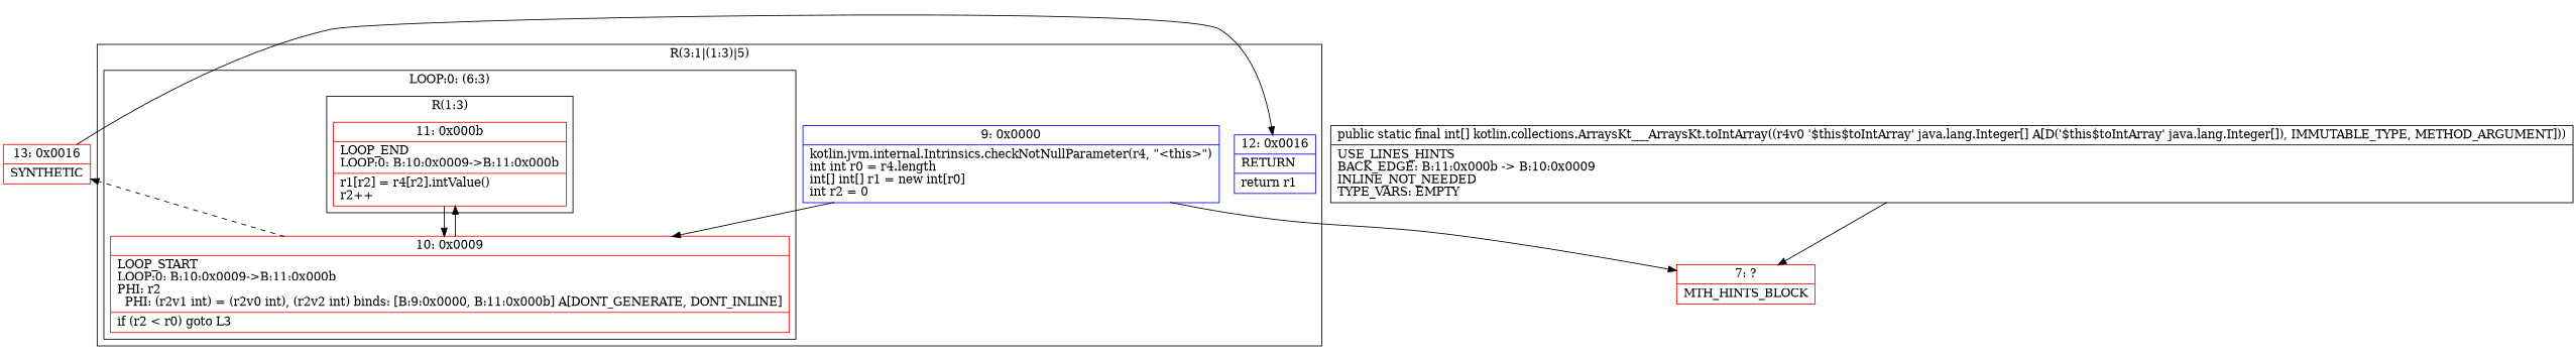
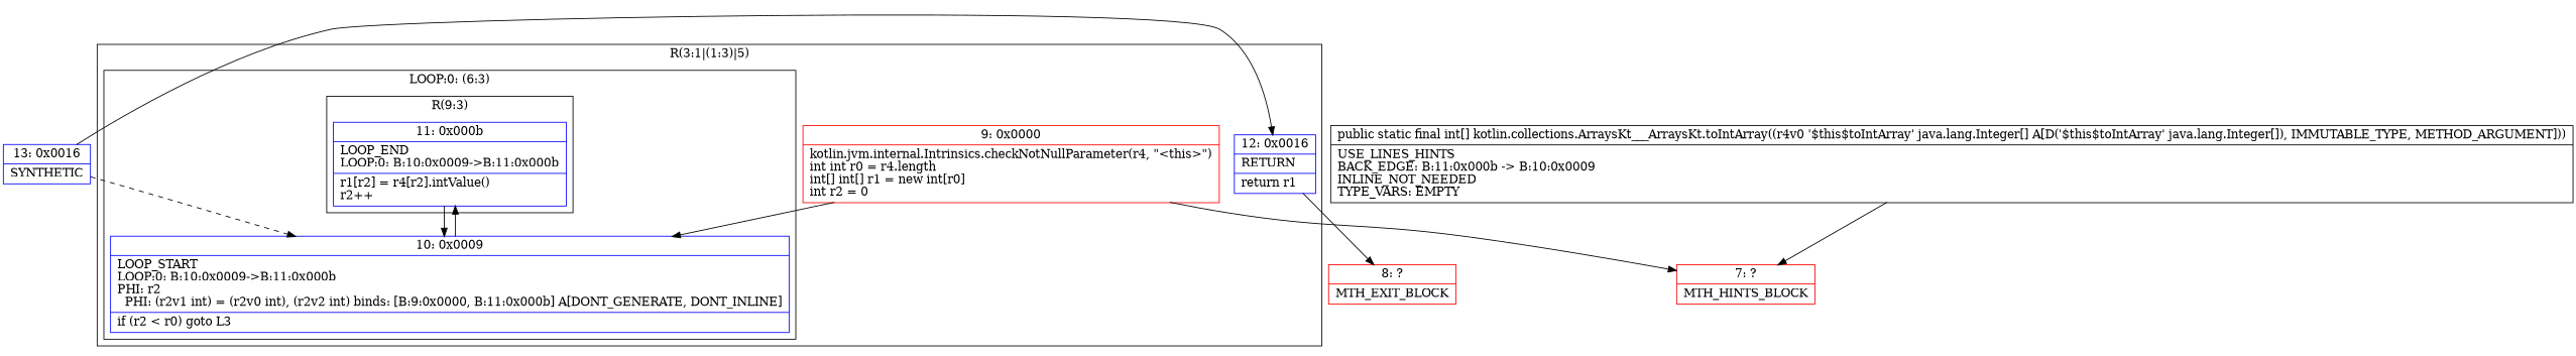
  digraph {
    node [color=blue shape=record]
-   n1 [color=red label="{11\:\ 0x000b|LOOP_END\lLOOP:0: B:10:0x0009\-\>B:11:0x000b\l|r1[r2] = r4[r2].intValue()\lr2++\l}"]
-   n2 [color=red label="{10\:\ 0x0009|LOOP_START\lLOOP:0: B:10:0x0009\-\>B:11:0x000b\lPHI: r2 \l  PHI: (r2v1 int) = (r2v0 int), (r2v2 int) binds: [B:9:0x0000, B:11:0x000b] A[DONT_GENERATE, DONT_INLINE]\l|if (r2 \< r0) goto L3\l}"]
-   n3 [label="{9\:\ 0x0000|kotlin.jvm.internal.Intrinsics.checkNotNullParameter(r4, \"\<this\>\")\lint int r0 = r4.length\lint[] int[] r1 = new int[r0]\lint r2 = 0\l}"]
+   n1 [label="{11\:\ 0x000b|LOOP_END\lLOOP:0: B:10:0x0009\-\>B:11:0x000b\l|r1[r2] = r4[r2].intValue()\lr2++\l}"]
+   n2 [label="{10\:\ 0x0009|LOOP_START\lLOOP:0: B:10:0x0009\-\>B:11:0x000b\lPHI: r2 \l  PHI: (r2v1 int) = (r2v0 int), (r2v2 int) binds: [B:9:0x0000, B:11:0x000b] A[DONT_GENERATE, DONT_INLINE]\l|if (r2 \< r0) goto L3\l}"]
+   n3 [color=red label="{9\:\ 0x0000|kotlin.jvm.internal.Intrinsics.checkNotNullParameter(r4, \"\<this\>\")\lint int r0 = r4.length\lint[] int[] r1 = new int[r0]\lint r2 = 0\l}"]
    n4 [label="{12\:\ 0x0016|RETURN\l|return r1\l}"]
-   n5 [color=red label="{13\:\ 0x0016|SYNTHETIC\l}"]
+   n5 [label="{13\:\ 0x0016|SYNTHETIC\l}"]
    n6 [color=red label="{7\:\ ?|MTH_HINTS_BLOCK\l}"]
+   n7 [color=red label="{8\:\ ?|MTH_EXIT_BLOCK\l}"]
    n8 [label="{public static final int[] kotlin.collections.ArraysKt___ArraysKt.toIntArray((r4v0 '$this$toIntArray' java.lang.Integer[] A[D('$this$toIntArray' java.lang.Integer[]), IMMUTABLE_TYPE, METHOD_ARGUMENT]))  | USE_LINES_HINTS\lBACK_EDGE: B:11:0x000b \-\> B:10:0x0009\lINLINE_NOT_NEEDED\lTYPE_VARS: EMPTY\l}" color=""]
    subgraph cluster_1 {
      label="R(3:1|(1:3)|5)"
      n3
      n4
      subgraph cluster_2 {
        label="LOOP:0: (6:3)"
        n2
        subgraph cluster_3 {
-         label="R(1:3)"
+         label="R(9:3)"
          n1
        }
      }
    }
    n1 -> n2
    n2 -> n1
-   n2 -> n5 [style=dashed]
+   n5 -> n2 [style=dashed]
    n3 -> n2
    n3 -> n6
+   n4 -> n7
    n5 -> n4
    n8 -> n6
  }
